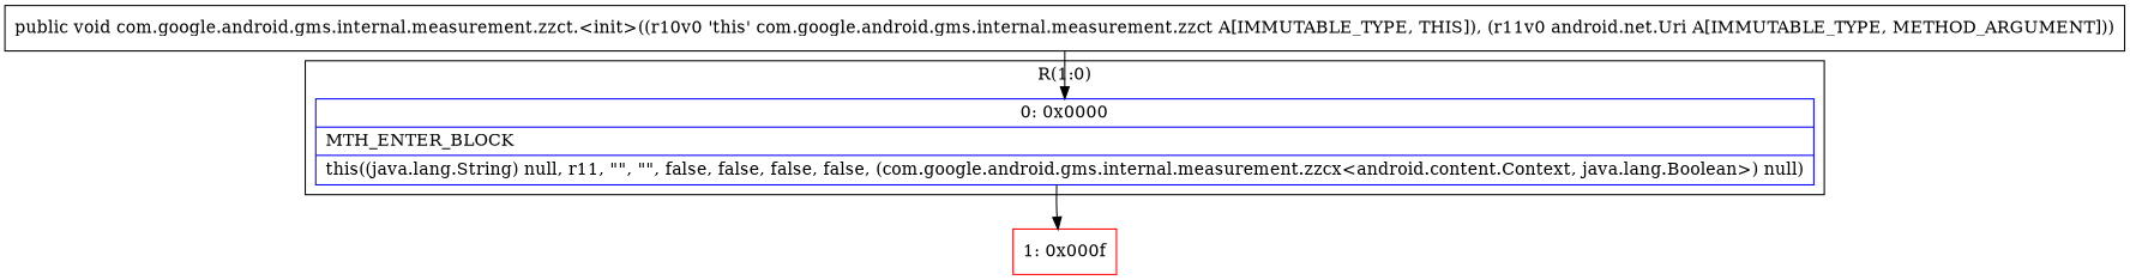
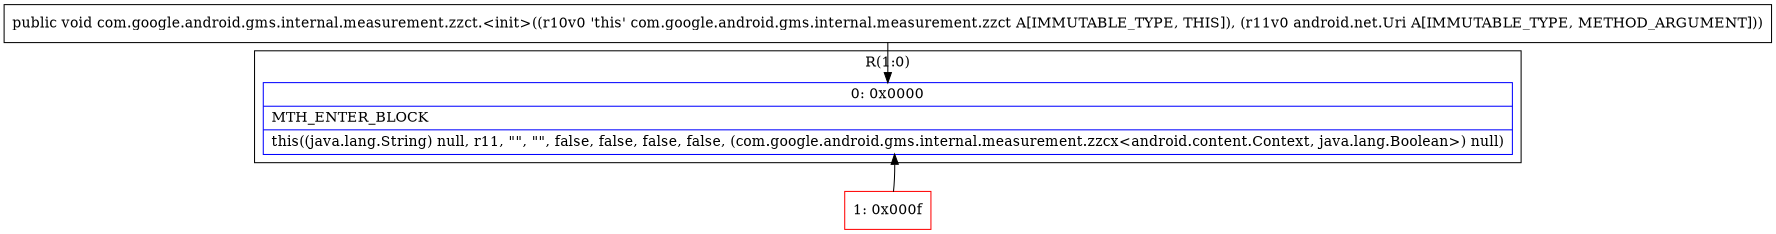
  digraph {
    node [shape=record]
    n1 [color=blue label="{0\:\ 0x0000|MTH_ENTER_BLOCK\l|this((java.lang.String) null, r11, \"\", \"\", false, false, false, false, (com.google.android.gms.internal.measurement.zzcx\<android.content.Context, java.lang.Boolean\>) null)\l}"]
    n2 [color=red label="{1\:\ 0x000f}"]
    n3 [label="{public void com.google.android.gms.internal.measurement.zzct.\<init\>((r10v0 'this' com.google.android.gms.internal.measurement.zzct A[IMMUTABLE_TYPE, THIS]), (r11v0 android.net.Uri A[IMMUTABLE_TYPE, METHOD_ARGUMENT])) }"]
    subgraph cluster_1 {
      label="R(1:0)"
      n1
    }
-   n1 -> n2
+   n2 -> n1
    n3 -> n1
  }
